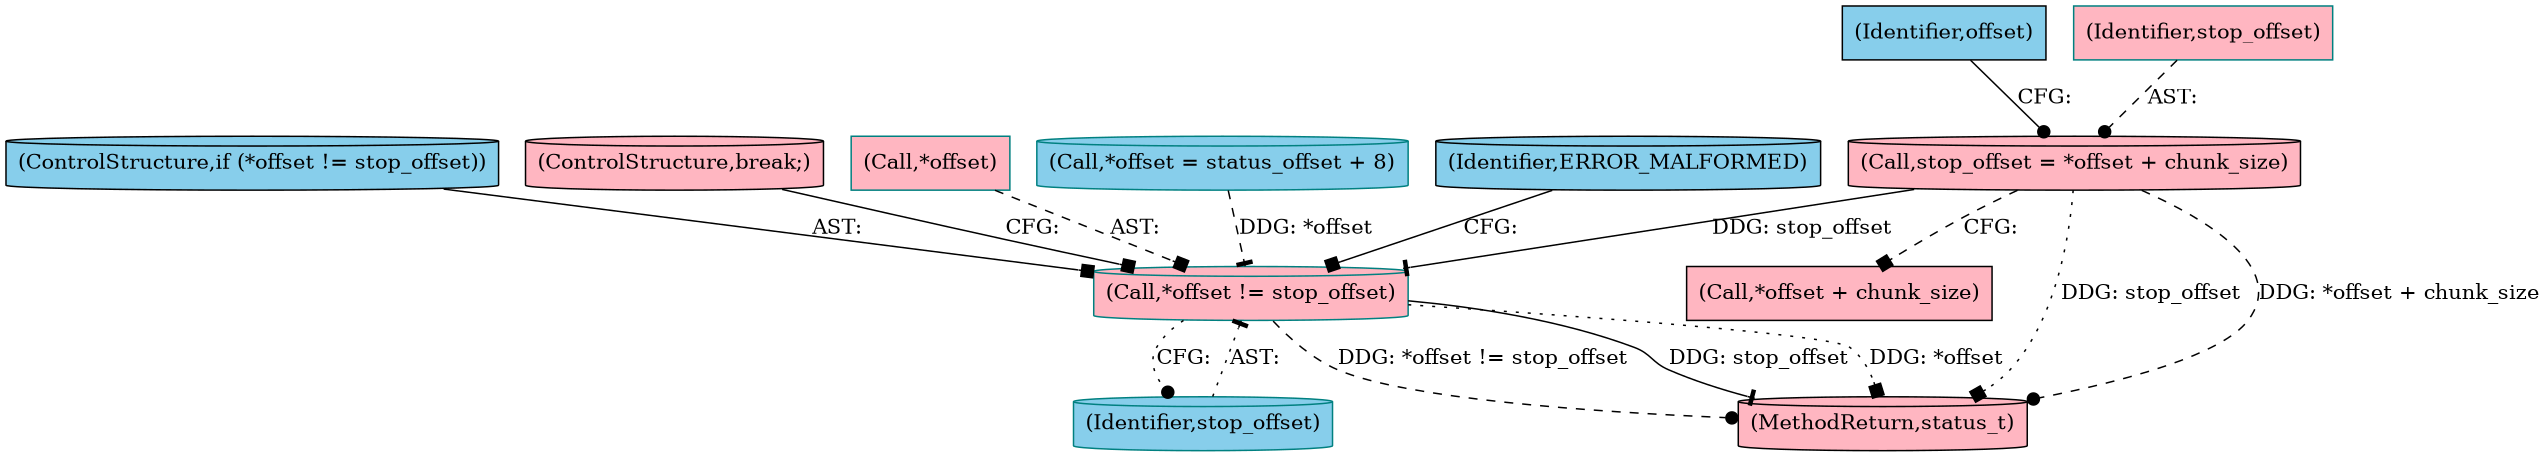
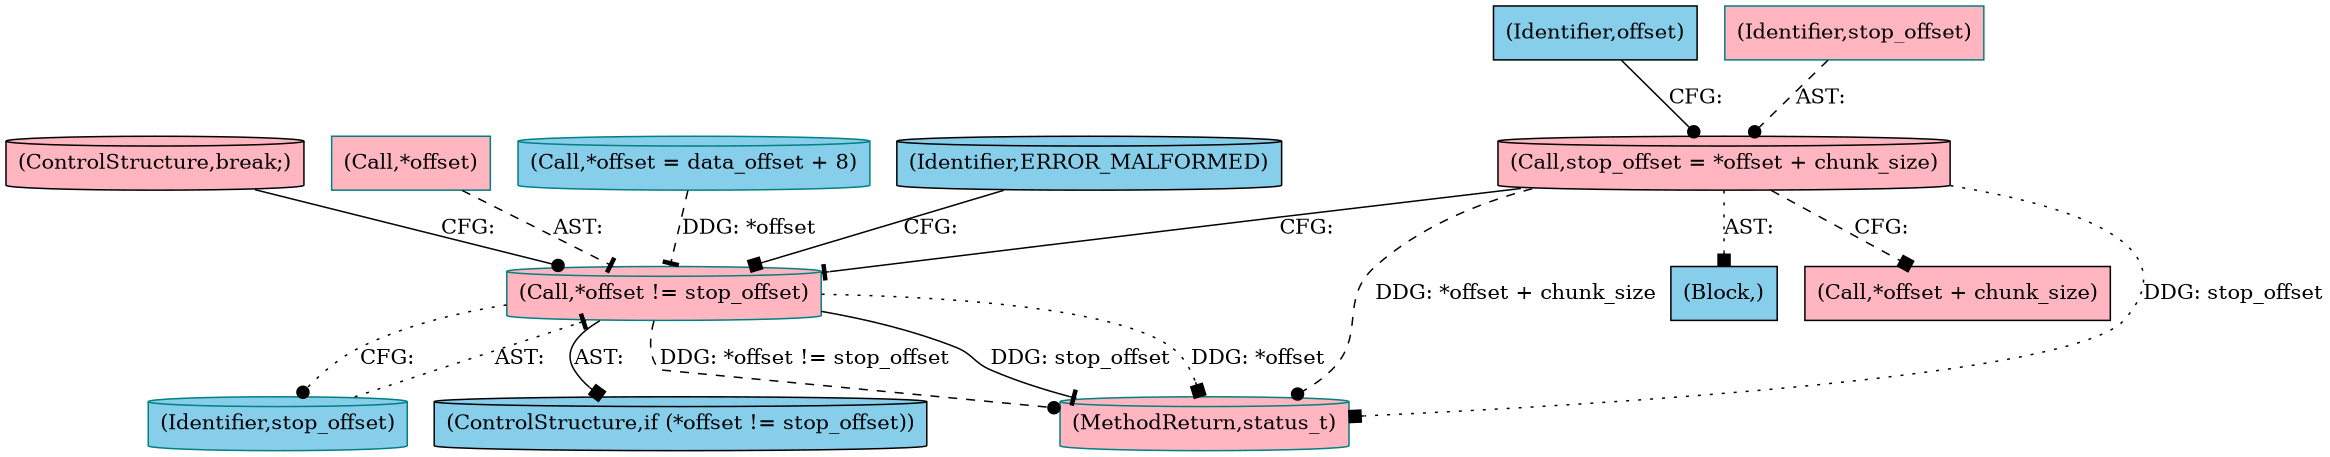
  digraph {
    node [color=black fillcolor=lightpink shape=cylinder style=filled]
    edge [arrowhead=box style=solid]
    n1 [label="(Call,stop_offset = *offset + chunk_size)"]
    n2 [color=teal label="(Call,*offset != stop_offset)"]
+   n3 [fillcolor=skyblue label="(Block,)" shape=box]
    n4 [label="(Call,*offset + chunk_size)" shape=box]
-   n5 [label="(MethodReturn,status_t)"]
+   n5 [color=teal label="(MethodReturn,status_t)"]
    n6 [color=teal fillcolor=skyblue label="(Identifier,stop_offset)"]
    n7 [fillcolor=skyblue label="(ControlStructure,if (*offset != stop_offset))"]
    n8 [label="(ControlStructure,break;)"]
    n9 [color=teal label="(Call,*offset)" shape=box]
    n10 [fillcolor=skyblue label="(Identifier,offset)" shape=box]
-   n11 [color=teal fillcolor=skyblue label="(Call,*offset = status_offset + 8)"]
+   n11 [color=teal fillcolor=skyblue label="(Call,*offset = data_offset + 8)"]
    n12 [fillcolor=skyblue label="(Identifier,ERROR_MALFORMED)"]
    n13 [color=teal label="(Identifier,stop_offset)" shape=box]
-   n1 -> n2 [arrowhead=tee label="DDG: stop_offset"]
+   n1 -> n2 [arrowhead=tee label="CFG: "]
+   n1 -> n3 [label="AST: " style=dotted]
    n1 -> n4 [label="CFG: " style=dashed]
    n1 -> n5 [label="DDG: stop_offset" style=dotted]
    n1 -> n5 [arrowhead=dot label="DDG: *offset + chunk_size" style=dashed]
    n2 -> n5 [arrowhead=tee label="DDG: stop_offset"]
    n2 -> n5 [label="DDG: *offset" style=dotted]
    n2 -> n5 [arrowhead=dot label="DDG: *offset != stop_offset" style=dashed]
    n2 -> n6 [arrowhead=dot label="CFG: " style=dotted]
-   n7 -> n2 [label="AST: "]
+   n2 -> n7 [label="AST: "]
    n6 -> n2 [arrowhead=tee label="AST: " style=dotted]
-   n8 -> n2 [label="CFG: "]
-   n9 -> n2 [label="AST: " style=dashed]
+   n8 -> n2 [arrowhead=dot label="CFG: "]
+   n9 -> n2 [arrowhead=tee label="AST: " style=dashed]
    n10 -> n1 [arrowhead=dot label="CFG: "]
    n11 -> n2 [arrowhead=tee label="DDG: *offset" style=dashed]
    n12 -> n2 [label="CFG: "]
    n13 -> n1 [arrowhead=dot label="AST: " style=dashed]
  }
